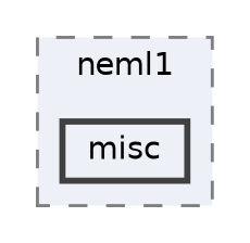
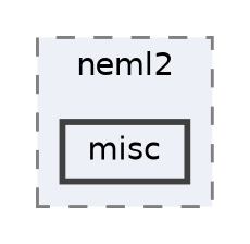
  digraph {
    compound=true
    n1 [color=grey25 fillcolor="#edf0f7" fontname=Helvetica fontsize=10 height=0.2 label=misc shape=box style="filled,bold" width=0.4]
    subgraph cluster_1 {
      bgcolor="#edf0f7"
      fontname=Helvetica
      fontsize=10
-     label=neml1
+     label=neml2
      pencolor=grey50
      style="filled,dashed"
      n1
    }
  }
